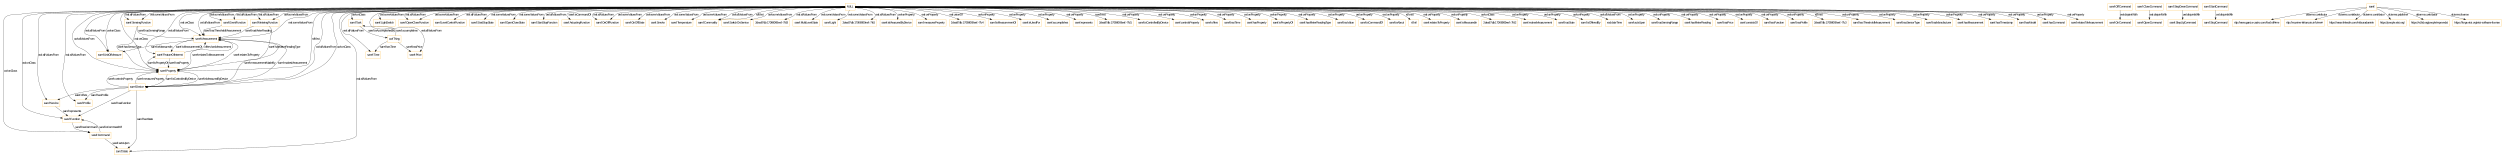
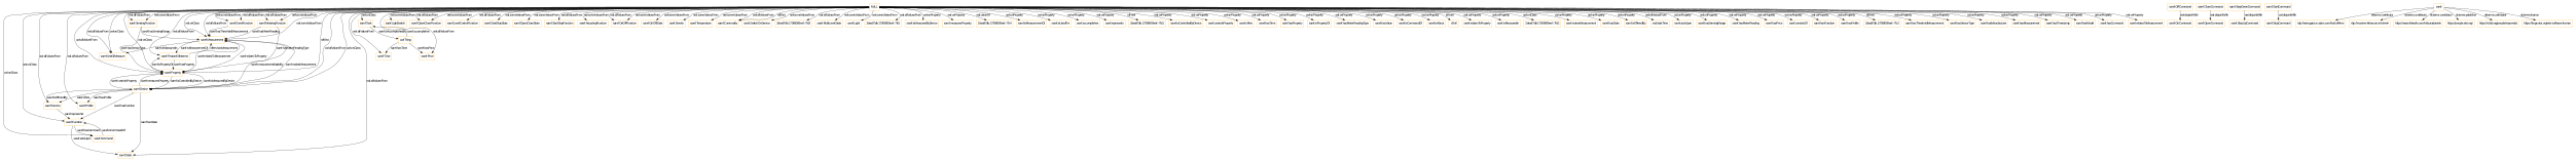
  digraph {
    fontname="Liberation Sans"
    rankdir=TB
    node [color=orange fontname="Liberation Sans" shape=rectangle]
    edge [fontname="Liberation Sans"]
    "saref:Measurement"
    "saref:UnitOfMeasure"
    "saref:FeatureOfInterest"
    "saref:Device"
    "saref:Property"
    "saref:State"
    "saref:Service"
    "saref:Profile"
    "saref:Function"
    "saref:Task"
    "owl:Thing"
    "saref:Time"
    "saref:Price"
    "saref:SensingFunction"
    "saref:EventFunction"
    "saref:Command"
    "saref:OffCommand"
    "saref:OnCommand"
    "saref:MeteringFunction"
    "saref:CloseCommand"
    "saref:OpenCommand"
    "saref:StepDownCommand"
    "saref:StepUpCommand"
    "saref:StartCommand"
    "saref:StopCommand"
    NULL
    "saref:LightSwitch"
    "saref:OpenCloseFunction"
    "saref:LevelControlFunction"
    "saref:StartStopState"
    "saref:OpenCloseState"
    "saref:StartStopFunction"
    "saref:ActuatingFunction"
    "saref:OnOffFunction"
    "saref:OnOffState"
    "saref:Smoke"
    "saref:Temperature"
    "saref:Commodity"
    "saref:SwitchOnService"
    "2dea87db:17068069eef:-7fd3"
    "saref:MultiLevelState"
    "saref:Light"
    "2dea87db:17068069eef:-7fc5"
    "saref:isMeasuredByDevice"
    "saref:measuresProperty"
    "2dea87db:17068069eef:-7fc4"
    "saref:isMeasurementOf"
    "saref:isUsedFor"
    "saref:accomplishes"
    "saref:represents"
    "2dea87db:17068069eef:-7fd1"
    "saref:isControlledByDevice"
    "saref:controlsProperty"
    "saref:offers"
    "saref:hasTime"
    "saref:hasProperty"
    "saref:isPropertyOf"
    "saref:hasMeterReadingType"
    "saref:hasValue"
    "saref:isCommandOf"
    "saref:isAbout"
    "rdf:nil"
    "saref:relatesToProperty"
    "saref:isMeasuredIn"
    "2dea87db:17068069eef:-7fd2"
    "saref:makesMeasurement"
    "saref:hasState"
    "saref:isOfferedBy"
    "xsd:dateTime"
    "saref:actsUpon"
    "saref:hasSensingRange"
    "saref:hasMeterReading"
    "saref:hasPrice"
    "saref:consistsOf"
    "saref:hasFunction"
    "saref:hasProfile"
    "2dea87db:17068069eef:-7fc3"
    "saref:hasThresholdMeasurement"
    "saref:hasSensorType"
    "saref:hasManufacturer"
    "saref:hasMeasurement"
    "saref:hasTimestamp"
    "saref:hasModel"
    "saref:hasCommand"
    "saref:relatesToMeasurement"
    "saref:"
    "http://www.garcia-castro.com/foaf.rdf#me"
    "http://maxime-lefrancois.info/me#"
    "https://www.linkedin.com/in/lauradaniele"
    n90 [label="https://people.etsi.org/"]
    "https://w3id.org/people/mpoveda/"
    "https://forge.etsi.org/etsi-software-license"
    "saref:Measurement" -> "saref:UnitOfMeasure" [label="saref:isMeasuredIn"]
    "saref:Measurement" -> "saref:FeatureOfInterest" [label="saref:isMeasurementOf"]
    "saref:Measurement" -> "saref:Device" [label="saref:measurementMadeBy"]
    "saref:Measurement" -> "saref:Property" [label="saref:relatesToProperty"]
    "saref:FeatureOfInterest" -> "saref:Measurement" [label="offers:hasMeasurement"]
    "saref:FeatureOfInterest" -> "saref:Property" [label="saref:hasProperty"]
    "saref:Device" -> "saref:Measurement" [label="saref:makesMeasurement"]
    "saref:Device" -> "saref:Property" [label="saref:controlsProperty"]
    "saref:Device" -> "saref:Property" [label="saref:measuresProperty"]
    "saref:Device" -> "saref:State" [label="saref:hasState"]
    "saref:Device" -> "saref:Service" [label="saref:offers"]
    "saref:Device" -> "saref:Profile" [label="saref:hasProfile"]
    "saref:Device" -> "saref:Function" [label="saref:hasFunction"]
    "saref:Property" -> "saref:Measurement" [label="saref:relatesToMeasurement"]
    "saref:Property" -> "saref:FeatureOfInterest" [label="saref:isPropertyOf"]
    "saref:Property" -> "saref:Device" [label="saref:isControlledByDevice"]
    "saref:Property" -> "saref:Device" [label="saref:isMeasuredByDevice"]
+   "saref:Service" -> "saref:Device" [label="saref:isOfferedBy"]
    "saref:Service" -> "saref:Function" [label="saref:represents"]
    "saref:Function" -> "saref:Command" [label="saref:hasCommand"]
    "saref:Task" -> "owl:Thing" [label="saref:isAccomplishedBy"]
    "owl:Thing" -> "saref:Task" [label="saref:accomplishes"]
    "owl:Thing" -> "saref:Time" [label="saref:hasTime"]
    "owl:Thing" -> "saref:Price" [label="saref:hasPrice"]
    "saref:SensingFunction" -> "saref:Measurement" [label="saref:hasSensingRange"]
    "saref:SensingFunction" -> "saref:Property" [label="saref:hasSensorType"]
    "saref:EventFunction" -> "saref:Measurement" [label="saref:hasThresholdMeasurement"]
-   "saref:Command" -> "saref:State" [label="saref:actsUpon"]
+   "saref:Function" -> "saref:State" [label="saref:actsUpon"]
    "saref:Command" -> "saref:Function" [label="saref:isCommandOf"]
    "saref:OffCommand" -> "saref:OnCommand" [label="owl:disjointWith"]
    "saref:MeteringFunction" -> "saref:Measurement" [label="saref:hasMeterReading"]
    "saref:MeteringFunction" -> "saref:Property" [label="saref:hasMeterReadingType"]
    "saref:CloseCommand" -> "saref:OpenCommand" [label="owl:disjointWith"]
    "saref:StepDownCommand" -> "saref:StepUpCommand" [label="owl:disjointWith"]
    "saref:StartCommand" -> "saref:StopCommand" [label="owl:disjointWith"]
    NULL -> "saref:Measurement" [label="owl:someValuesFrom"]
    NULL -> "saref:Measurement" [label="owl:onClass"]
    NULL -> "saref:Measurement" [label="owl:allValuesFrom"]
    NULL -> "saref:UnitOfMeasure" [label="owl:onClass"]
    NULL -> "saref:UnitOfMeasure" [label="owl:allValuesFrom"]
    NULL -> "saref:FeatureOfInterest" [label="owl:allValuesFrom"]
    NULL -> "saref:Device" [label="owl:allValuesFrom"]
    NULL -> "saref:Device" [label="owl:onClass"]
    NULL -> "saref:Property" [label="owl:allValuesFrom"]
    NULL -> "saref:Property" [label="owl:onClass"]
    NULL -> "saref:Property" [label="rdf:first"]
    NULL -> "saref:State" [label="owl:allValuesFrom"]
    NULL -> "saref:Service" [label="owl:allValuesFrom"]
    NULL -> "saref:Profile" [label="owl:allValuesFrom"]
    NULL -> "saref:Function" [label="owl:onClass"]
    NULL -> "saref:Task" [label="owl:onClass"]
    NULL -> "saref:Time" [label="owl:allValuesFrom"]
    NULL -> "saref:Price" [label="owl:allValuesFrom"]
    NULL -> "saref:SensingFunction" [label="owl:allValuesFrom"]
    NULL -> "saref:SensingFunction" [label="owl:someValuesFrom"]
    NULL -> "saref:EventFunction" [label="owl:allValuesFrom"]
    NULL -> "saref:EventFunction" [label="owl:someValuesFrom"]
    NULL -> "saref:Command" [label="owl:onClass"]
    NULL -> "saref:MeteringFunction" [label="owl:someValuesFrom"]
    NULL -> "saref:MeteringFunction" [label="owl:allValuesFrom"]
    NULL -> "saref:LightSwitch" [label="owl:someValuesFrom"]
    NULL -> "saref:OpenCloseFunction" [label="owl:allValuesFrom"]
    NULL -> "saref:OpenCloseFunction" [label="owl:someValuesFrom"]
    NULL -> "saref:LevelControlFunction" [label="owl:allValuesFrom"]
    NULL -> "saref:StartStopState" [label="owl:someValuesFrom"]
    NULL -> "saref:OpenCloseState" [label="owl:someValuesFrom"]
    NULL -> "saref:StartStopFunction" [label="owl:allValuesFrom"]
-   NULL -> "saref:ActuatingFunction" [label="saref:isCommandOf"]
+   NULL -> "saref:ActuatingFunction" [label="owl:someValuesFrom"]
    NULL -> "saref:OnOffFunction" [label="owl:allValuesFrom"]
    NULL -> "saref:OnOffFunction" [label="owl:someValuesFrom"]
    NULL -> "saref:OnOffState" [label="owl:someValuesFrom"]
    NULL -> "saref:Smoke" [label="owl:someValuesFrom"]
    NULL -> "saref:Temperature" [label="owl:someValuesFrom"]
    NULL -> "saref:Commodity" [label="owl:allValuesFrom"]
    NULL -> "saref:Commodity" [label="rdf:first"]
    NULL -> "saref:SwitchOnService" [label="owl:someValuesFrom"]
    NULL -> "2dea87db:17068069eef:-7fd3" [label="owl:allValuesFrom"]
    NULL -> "saref:MultiLevelState" [label="owl:someValuesFrom"]
    NULL -> "saref:Light" [label="owl:someValuesFrom"]
    NULL -> "2dea87db:17068069eef:-7fc5" [label="owl:allValuesFrom"]
    NULL -> "saref:isMeasuredByDevice" [label="owl:onProperty"]
    NULL -> "saref:measuresProperty" [label="owl:onProperty"]
    NULL -> "2dea87db:17068069eef:-7fc4" [label="owl:unionOf"]
    NULL -> "saref:isMeasurementOf" [label="owl:onProperty"]
    NULL -> "saref:isUsedFor" [label="owl:onProperty"]
    NULL -> "saref:accomplishes" [label="owl:onProperty"]
    NULL -> "saref:represents" [label="owl:onProperty"]
-   NULL -> "2dea87db:17068069eef:-7fd1" [label="saref:rest"]
+   NULL -> "2dea87db:17068069eef:-7fd1" [label="rdf:rest"]
    NULL -> "saref:isControlledByDevice" [label="owl:onProperty"]
    NULL -> "saref:controlsProperty" [label="owl:onProperty"]
    NULL -> "saref:offers" [label="owl:onProperty"]
    NULL -> "saref:hasTime" [label="owl:onProperty"]
    NULL -> "saref:hasProperty" [label="owl:onProperty"]
    NULL -> "saref:isPropertyOf" [label="owl:onProperty"]
    NULL -> "saref:hasMeterReadingType" [label="owl:onProperty"]
    NULL -> "saref:hasValue" [label="owl:onProperty"]
    NULL -> "saref:isCommandOf" [label="owl:onProperty"]
    NULL -> "saref:isAbout" [label="owl:onProperty"]
    NULL -> "rdf:nil" [label="rdf:rest"]
    NULL -> "saref:relatesToProperty" [label="owl:onProperty"]
    NULL -> "saref:isMeasuredIn" [label="owl:onProperty"]
    NULL -> "2dea87db:17068069eef:-7fd2" [label="owl:onClass"]
    NULL -> "saref:makesMeasurement" [label="owl:onProperty"]
    NULL -> "saref:hasState" [label="owl:onProperty"]
    NULL -> "saref:isOfferedBy" [label="owl:onProperty"]
    NULL -> "xsd:dateTime" [label="owl:allValuesFrom"]
    NULL -> "saref:actsUpon" [label="owl:onProperty"]
    NULL -> "saref:hasSensingRange" [label="owl:onProperty"]
    NULL -> "saref:hasMeterReading" [label="owl:onProperty"]
    NULL -> "saref:hasPrice" [label="owl:onProperty"]
    NULL -> "saref:consistsOf" [label="owl:onProperty"]
    NULL -> "saref:hasFunction" [label="owl:onProperty"]
    NULL -> "saref:hasProfile" [label="owl:onProperty"]
    NULL -> "2dea87db:17068069eef:-7fc3" [label="rdf:rest"]
    NULL -> "saref:hasThresholdMeasurement" [label="owl:onProperty"]
    NULL -> "saref:hasSensorType" [label="owl:onProperty"]
    NULL -> "saref:hasManufacturer" [label="owl:onProperty"]
    NULL -> "saref:hasMeasurement" [label="owl:onProperty"]
    NULL -> "saref:hasTimestamp" [label="owl:onProperty"]
    NULL -> "saref:hasModel" [label="owl:onProperty"]
    NULL -> "saref:hasCommand" [label="owl:onProperty"]
    NULL -> "saref:relatesToMeasurement" [label="owl:onProperty"]
    "saref:" -> "http://www.garcia-castro.com/foaf.rdf#me" [label="dcterms:contributor"]
    "saref:" -> "http://maxime-lefrancois.info/me#" [label="dcterms:contributor"]
    "saref:" -> "https://www.linkedin.com/in/lauradaniele" [label="dcterms:contributor"]
    "saref:" -> n90 [label="dcterms:publisher"]
    "saref:" -> "https://w3id.org/people/mpoveda/" [label="dcterms:contributor"]
    "saref:" -> "https://forge.etsi.org/etsi-software-license" [label="dcterms:license"]
  }
